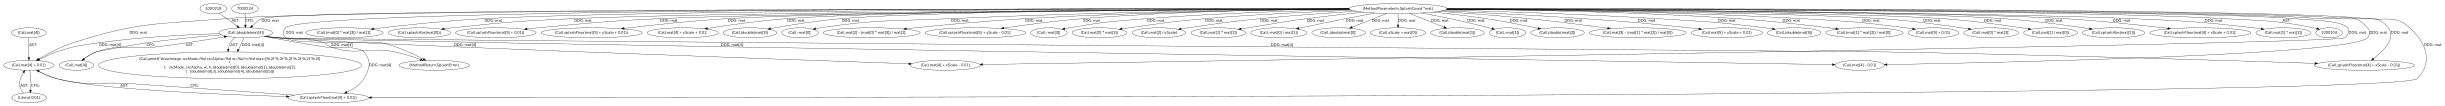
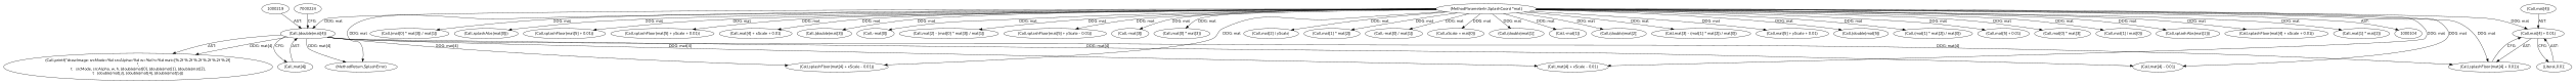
  digraph {
    fontname=Nunito
    node [fontname=Nunito]
    edge [fontname=Nunito]
    n1 [label="(Call,mat[4] + 0.01)"]
    n2 [label="(Call,splashFloor(mat[4] + 0.01))"]
    n3 [label="(Literal,0.01)"]
    n4 [label="(Call,(double)mat[4])"]
    n5 [label="(Call,splashFloor(mat[4] + xScale - 0.01))"]
    n6 [label="(Call,mat[4] + xScale - 0.01)"]
    n7 [label="(MethodReturn,SplashError)"]
    n8 [label="(Call,mat[4])"]
    n9 [label="(Call,mat[4] - 0.01)"]
    n10 [label="(Call,printf(\"drawImage: srcMode=%d srcAlpha=%d w=%d h=%d mat=[%.2f %.2f %.2f %.2f %.2f %.2f]\n\",\n\t   srcMode, srcAlpha, w, h, (double)mat[0], (double)mat[1], (double)mat[2],\n\t   (double)mat[3], (double)mat[4], (double)mat[5]))"]
    n11 [label="(MethodParameterIn,SplashCoord *mat)"]
    n12 [label="(Call,(mat[0] * mat[3]) / mat[1])"]
    n13 [label="(Call,splashAbs(mat[0]))"]
    n14 [label="(Call,splashFloor(mat[5] + 0.01))"]
    n15 [label="(Call,splashFloor(mat[5] + yScale + 0.01))"]
    n16 [label="(Call,mat[4] + xScale + 0.01)"]
    n17 [label="(Call,(double)mat[3])"]
    n18 [label="(Call,-mat[0])"]
    n19 [label="(Call,mat[2] - (mat[0] * mat[3]) / mat[1])"]
    n20 [label="(Call,splashFloor(mat[5] + yScale - 0.01))"]
    n21 [label="(Call,-mat[3])"]
    n22 [label="(Call,mat[0] * mat[3])"]
    n23 [label="(Call,mat[2] / yScale)"]
    n24 [label="(Call,mat[1] * mat[2])"]
    n25 [label="(Call,-mat[0] / mat[1])"]
-   n26 [label="(Call,(double)mat[0])"]
    n27 [label="(Call,xScale = mat[0])"]
    n28 [label="(Call,(double)mat[1])"]
    n29 [label="(Call,-mat[1])"]
    n30 [label="(Call,(double)mat[2])"]
    n31 [label="(Call,mat[3] - (mat[1] * mat[2]) / mat[0])"]
    n32 [label="(Call,mat[5] + yScale + 0.01)"]
    n33 [label="(Call,(double)mat[5])"]
    n34 [label="(Call,(mat[1] * mat[2]) / mat[0])"]
    n35 [label="(Call,mat[5] + 0.01)"]
    n36 [label="(Call,mat[0] * mat[3])"]
    n37 [label="(Call,mat[1] / mat[0])"]
    n38 [label="(Call,splashAbs(mat[1]))"]
    n39 [label="(Call,splashFloor(mat[4] + xScale + 0.01))"]
    n40 [label="(Call,mat[1] * mat[2])"]
    1000104
    n42 [label="(Call,mat[4])"]
    1000219
    n44 [label=7000224]
    n1 -> n2 [label="AST: "]
    n1 -> n3 [label="CFG: "]
    n2 -> n1 [label="CFG: "]
    n3 -> n1 [label="AST: "]
-   n4 -> n1 [label="DDG: mat[4]"]
    n4 -> n2 [label="DDG: mat[4]"]
    n4 -> n5 [label="DDG: mat[4]"]
    n4 -> n6 [label="DDG: mat[4]"]
    n4 -> n7 [label="DDG: mat[4]"]
    n4 -> n8 [label="CFG: "]
    n4 -> n9 [label="DDG: mat[4]"]
    n4 -> n10 [label="AST: "]
    n4 -> n10 [label="DDG: mat[4]"]
    n8 -> n4 [label="AST: "]
    n11 -> n1 [label="DDG: mat"]
    n11 -> n2 [label="DDG: mat"]
    n11 -> n4 [label="DDG: mat"]
    n11 -> n5 [label="DDG: mat"]
    n11 -> n6 [label="DDG: mat"]
    n11 -> n7 [label="DDG: mat"]
    n11 -> n9 [label="DDG: mat"]
    n11 -> n12 [label="DDG: mat"]
    n11 -> n13 [label="DDG: mat"]
    n11 -> n14 [label="DDG: mat"]
    n11 -> n15 [label="DDG: mat"]
    n11 -> n16 [label="DDG: mat"]
    n11 -> n17 [label="DDG: mat"]
    n11 -> n18 [label="DDG: mat"]
    n11 -> n19 [label="DDG: mat"]
    n11 -> n20 [label="DDG: mat"]
    n11 -> n21 [label="DDG: mat"]
    n11 -> n22 [label="DDG: mat"]
    n11 -> n23 [label="DDG: mat"]
    n11 -> n24 [label="DDG: mat"]
    n11 -> n25 [label="DDG: mat"]
-   n11 -> n26 [label="DDG: mat"]
    n11 -> n27 [label="DDG: mat"]
    n11 -> n28 [label="DDG: mat"]
    n11 -> n29 [label="DDG: mat"]
    n11 -> n30 [label="DDG: mat"]
    n11 -> n31 [label="DDG: mat"]
    n11 -> n32 [label="DDG: mat"]
    n11 -> n33 [label="DDG: mat"]
    n11 -> n34 [label="DDG: mat"]
    n11 -> n35 [label="DDG: mat"]
    n11 -> n36 [label="DDG: mat"]
    n11 -> n37 [label="DDG: mat"]
    n11 -> n38 [label="DDG: mat"]
    n11 -> n39 [label="DDG: mat"]
    n11 -> n40 [label="DDG: mat"]
    n11 -> 1000104 [label="AST: "]
    n42 -> n1 [label="AST: "]
    1000219 -> n4 [label="AST: "]
    n44 -> n4 [label="CFG: "]
  }
